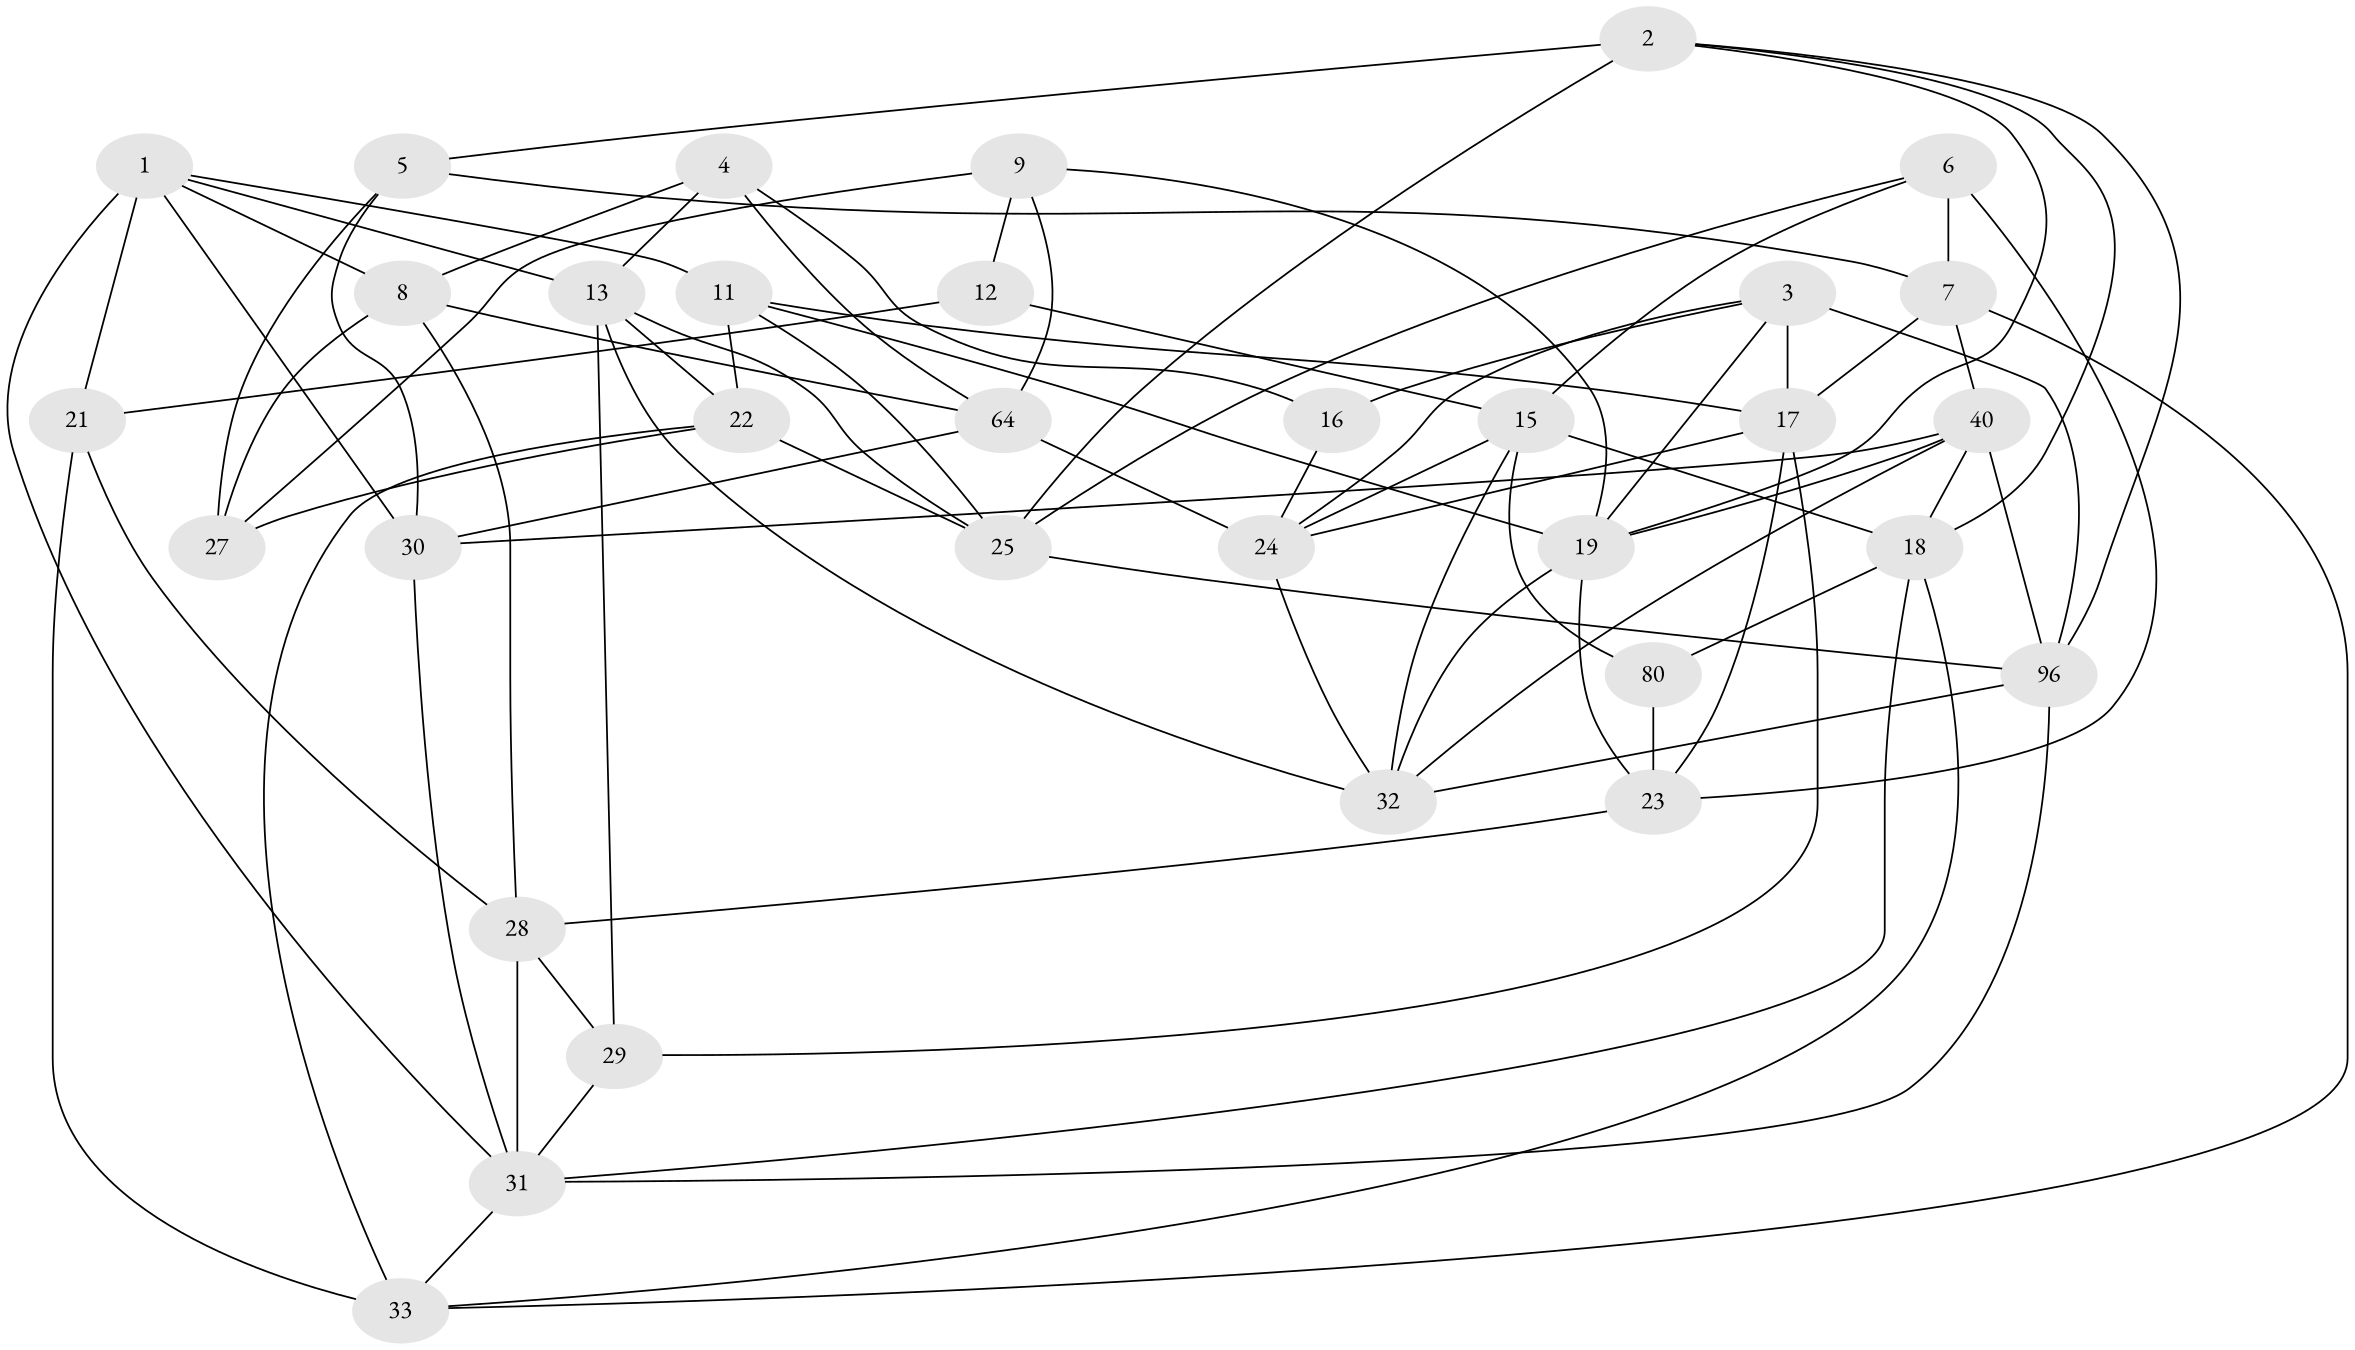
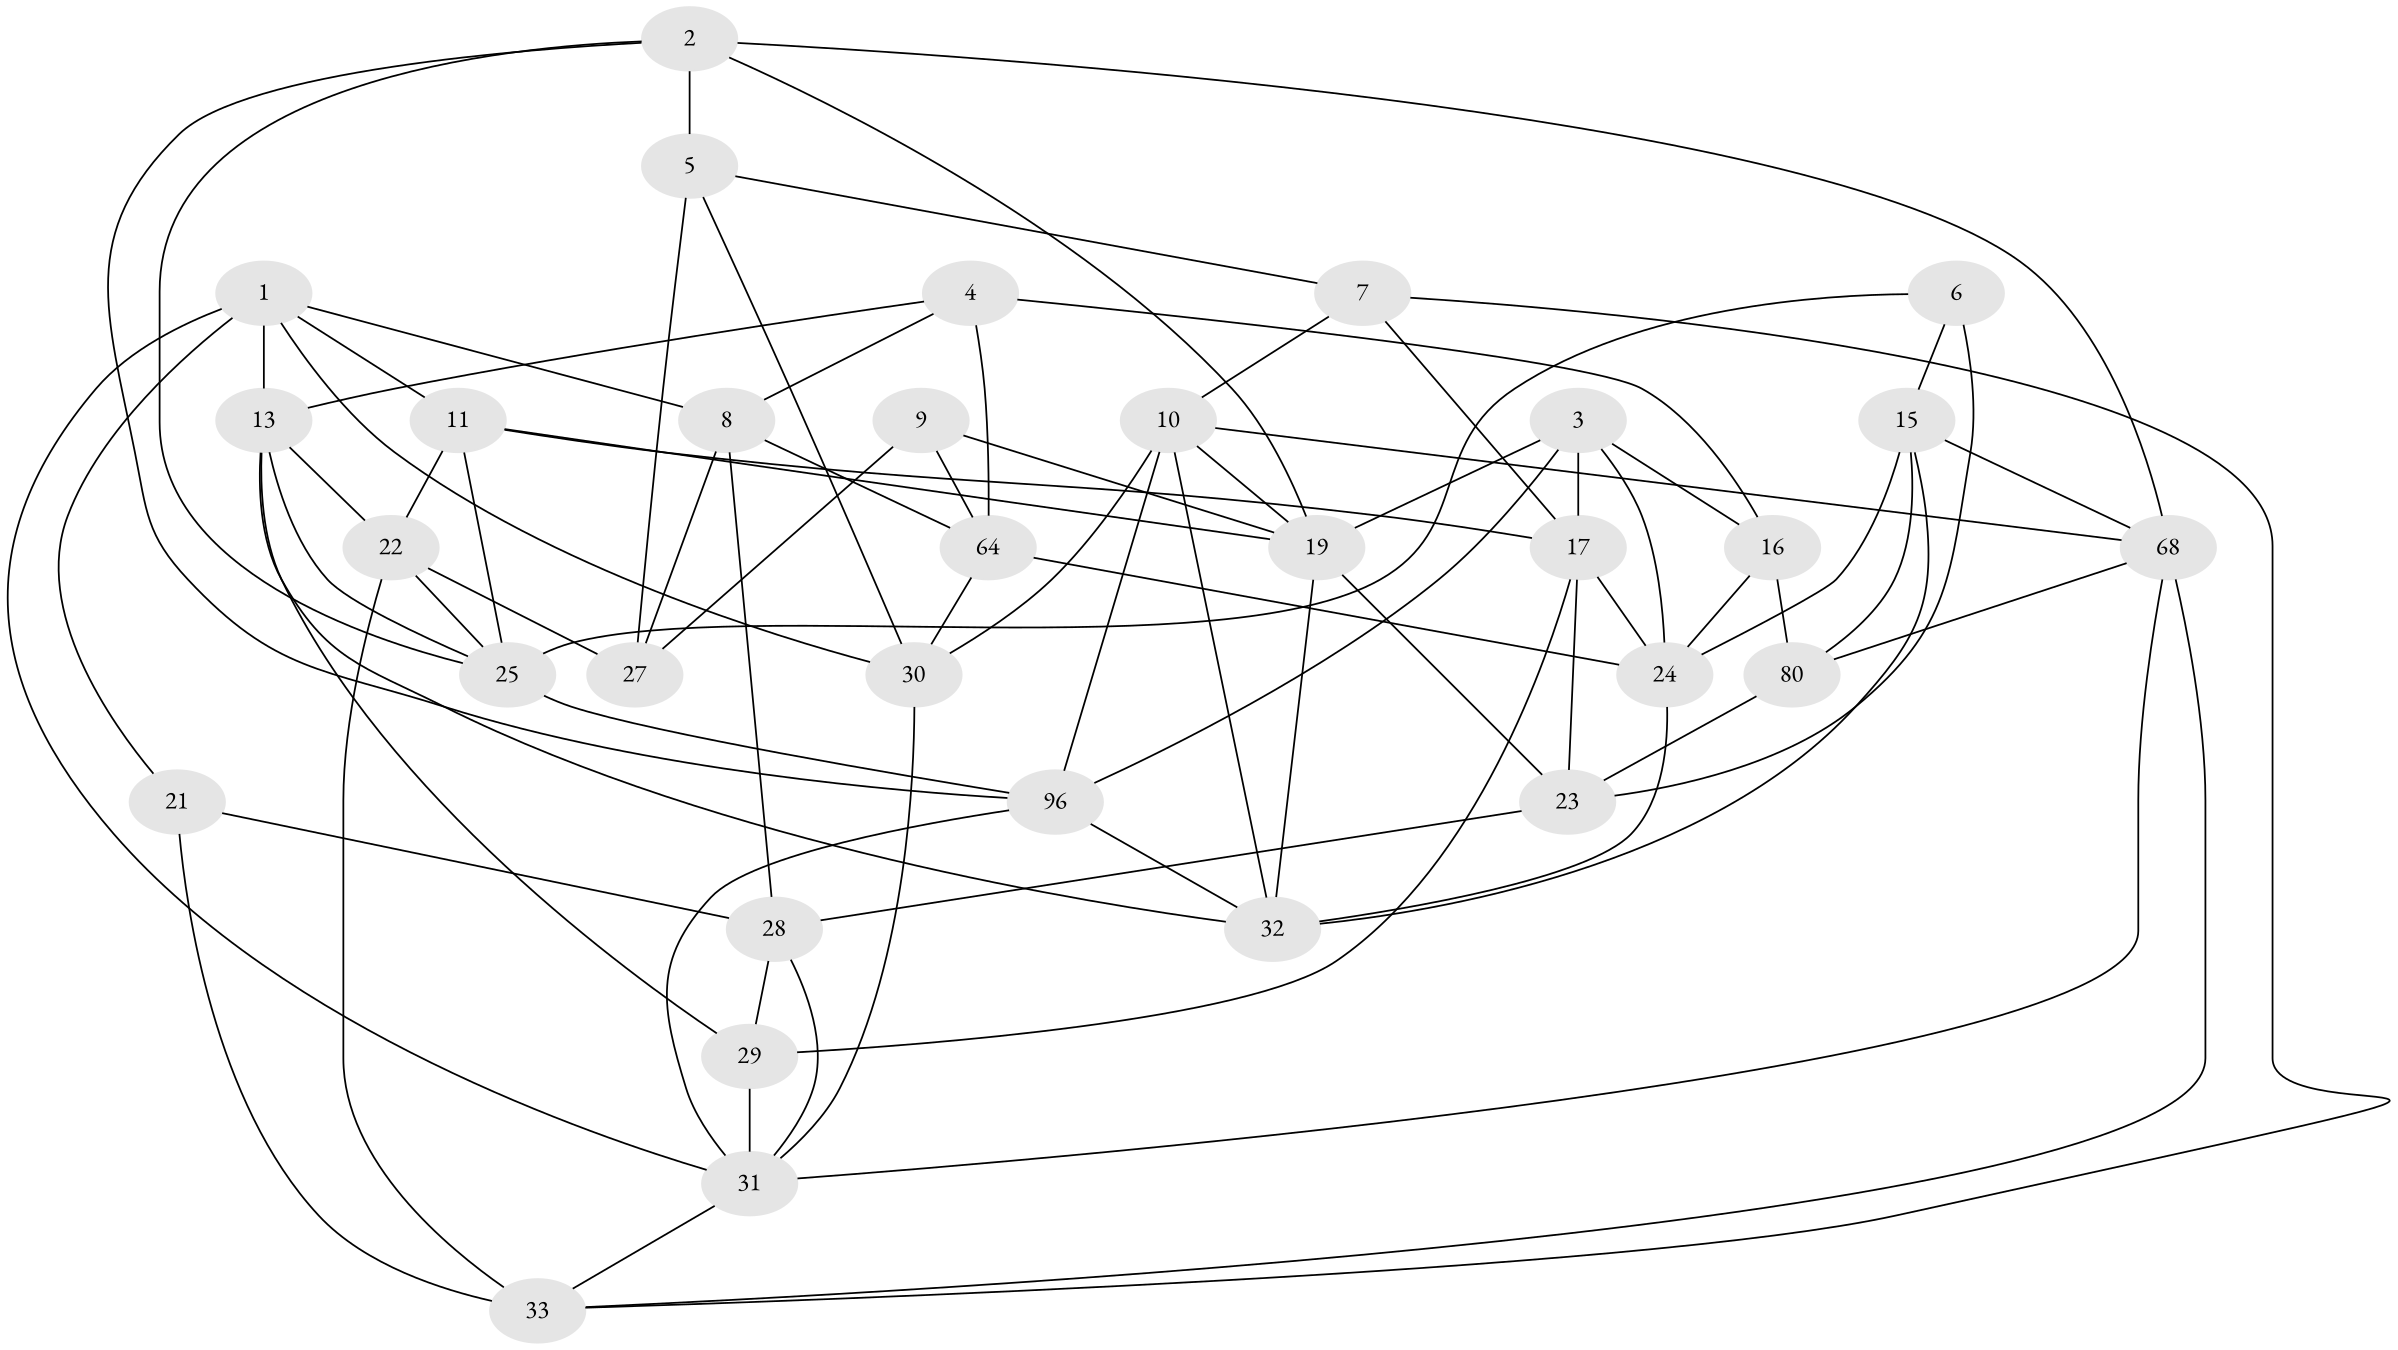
  graph {
    fontname="EB Garamond"
    node [color=gray90 fontname="EB Garamond" style=filled]
    edge [fontname="EB Garamond" weight=1.0]
    1
    8
    11
    21
    30
    31
    13
    n8 [label=64]
    27
    28
    19
    25
    17
    22
    33
    2
    5
-   18
+   18 [label=68]
    n19 [label=96]
    7
    n21 [label=80]
    23
    32
    3
    16
    24
    29
    4
-   10 [label=40]
+   10
    6
    15
    9
-   12
    1 -- 8
    1 -- 11
    1 -- 21 [weight=2.0]
    1 -- 30
    1 -- 31
    1 -- 13
    8 -- n8
    8 -- 27
    8 -- 28
    11 -- 19
    11 -- 25
    11 -- 17
    11 -- 22
    21 -- 28
    21 -- 33
    30 -- 31
    31 -- 33
    13 -- 25
    13 -- 22
    13 -- 32
    13 -- 29
    n8 -- 30
    n8 -- 24 [weight=2.0]
    28 -- 31
    28 -- 29
    19 -- 23
    19 -- 32
    25 -- n19
    17 -- 23
    17 -- 24
    17 -- 29
    22 -- 27
    22 -- 25
    22 -- 33 [weight=2.0]
    2 -- 19
    2 -- 25
    2 -- 5 [weight=2.0]
    2 -- 18
    2 -- n19
    5 -- 30
    5 -- 27 [weight=2.0]
    5 -- 7
    18 -- 31
    18 -- 33
    18 -- n21
    n19 -- 31
    n19 -- 32
    7 -- 17
    7 -- 33
    7 -- 10
    n21 -- 23 [weight=2.0]
    23 -- 28 [weight=2.0]
    3 -- 19
    3 -- 17
    3 -- n19
    3 -- 16
    3 -- 24
+   16 -- n21 [weight=2.0]
    16 -- 24
    24 -- 32
    29 -- 31
    4 -- 8
    4 -- 13
    4 -- n8
    4 -- 16
    10 -- 30
    10 -- 19
    10 -- 18
    10 -- n19
    10 -- 32
    6 -- 25
-   6 -- 7 [weight=2.0]
    6 -- 23 [weight=2.0]
    6 -- 15
    15 -- 18
    15 -- n21
    15 -- 32
    15 -- 24
    9 -- n8
    9 -- 27
    9 -- 19
-   9 -- 12
-   12 -- 21 [weight=2.0]
-   12 -- 15
  }
